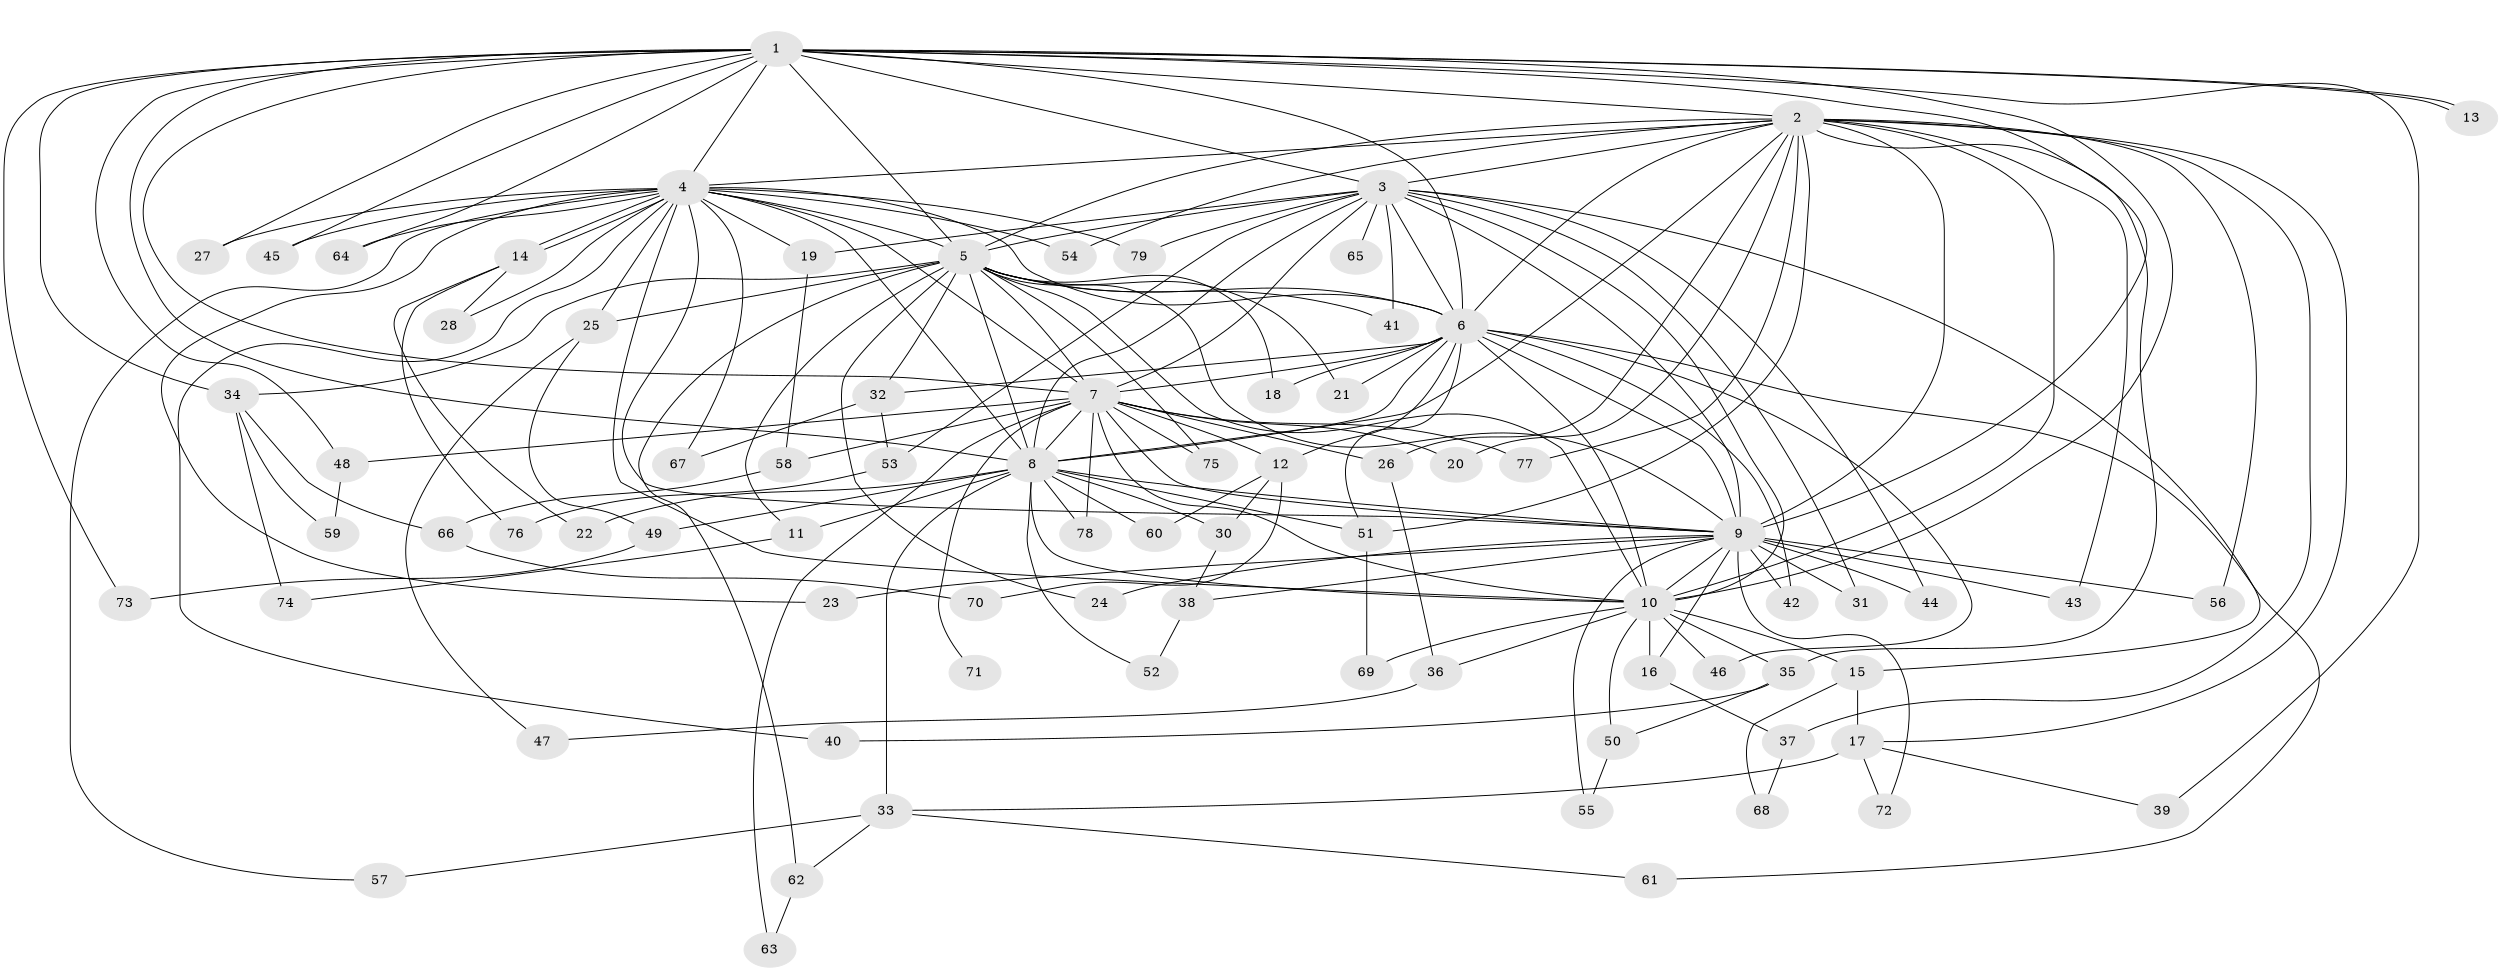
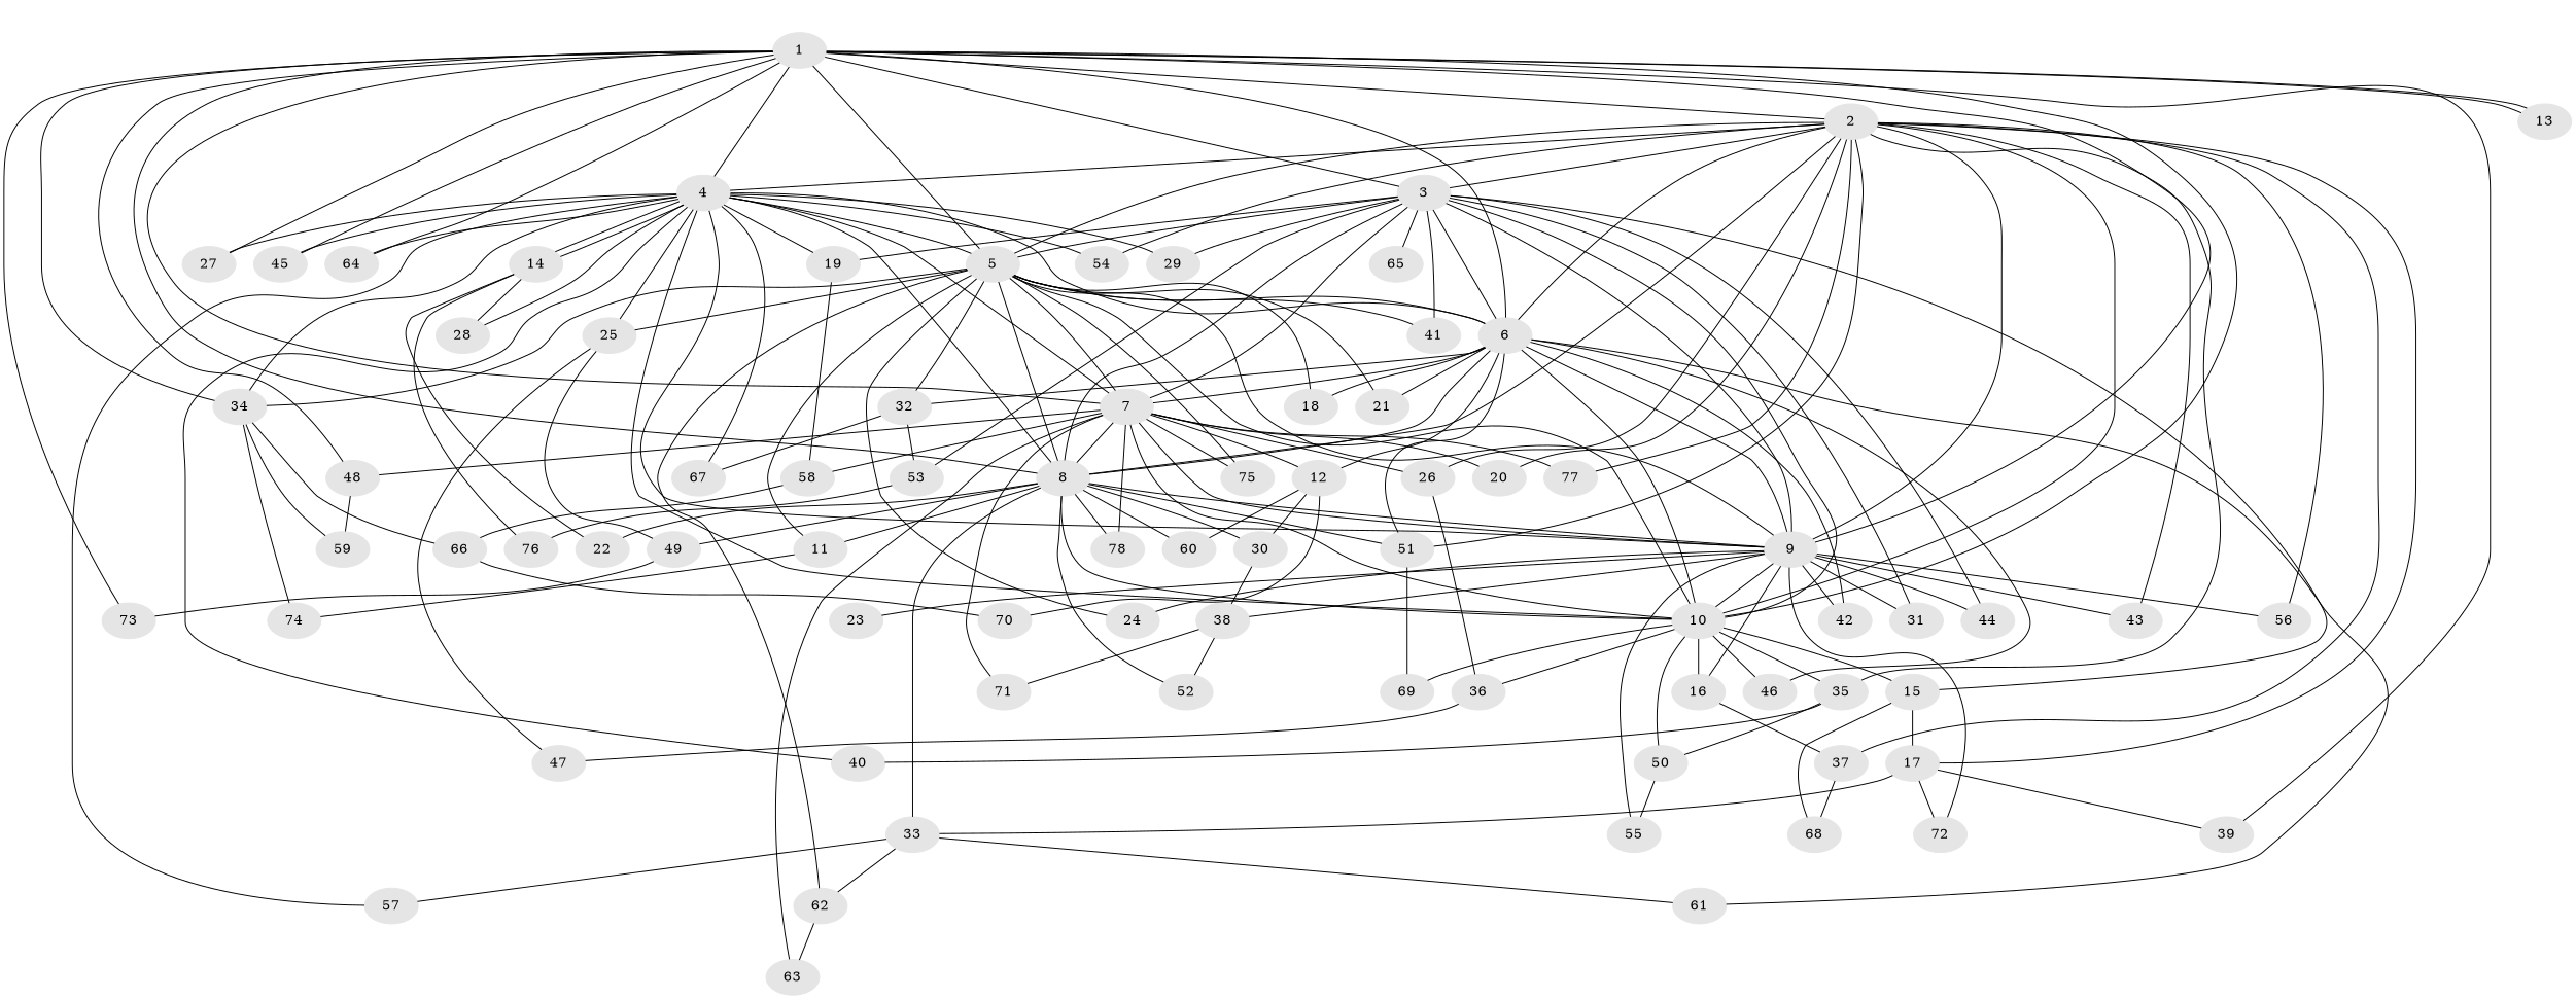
  graph {
    node [color=gray90 style=filled]
    1
    2
    3
    4
    5
    6
    7
    8
    9
    10
    13
    27
    34
    39
    45
    48
    64
    73
    17
    20
    26
    35
    37
    43
    54
    56
    77
    51
    15
    19
-   29 [label=79]
+   29
    31
    41
    44
    53
    65
    14
    23
    25
    28
    40
    57
    67
    11
    18
    21
    24
    32
    62
    75
    12
    42
    46
    61
    58
    63
    71
    78
    22
    30
    33
    49
    52
    60
    16
    38
    55
    72
    36
    50
    69
    74
    59
    66
    68
    76
    47
    70
    1 -- 2
    1 -- 3
    1 -- 4
    1 -- 5
    1 -- 6
    1 -- 7
    1 -- 8
    1 -- 9
    1 -- 10
    1 -- 13
    1 -- 13
    1 -- 27
    1 -- 34
    1 -- 39
    1 -- 45
    1 -- 48
    1 -- 64
    1 -- 73
    2 -- 3
    2 -- 4
    2 -- 5
    2 -- 6
    2 -- 8
    2 -- 9
    2 -- 10
    2 -- 17
    2 -- 20
    2 -- 26
    2 -- 35
    2 -- 37
    2 -- 43
    2 -- 54
    2 -- 56
    2 -- 77
    2 -- 51
    3 -- 5
    3 -- 6
    3 -- 7
    3 -- 8
    3 -- 9
    3 -- 10
    3 -- 15
    3 -- 19
    3 -- 29
    3 -- 31
    3 -- 41
    3 -- 44
    3 -- 53
    3 -- 65
    4 -- 5
    4 -- 6
    4 -- 7
    4 -- 8
    4 -- 9
    4 -- 10
    4 -- 27
    4 -- 45
    4 -- 64
    4 -- 54
    4 -- 19
    4 -- 29
    4 -- 14
    4 -- 14
-   4 -- 23
+   4 -- 34
    4 -- 25
    4 -- 28
    4 -- 40
    4 -- 57
    4 -- 67
    5 -- 6
    5 -- 7
    5 -- 8
    5 -- 9
    5 -- 10
    5 -- 34
    5 -- 41
    5 -- 25
    5 -- 11
    5 -- 18
    5 -- 21
    5 -- 24
    5 -- 32
    5 -- 62
    5 -- 75
    6 -- 7
    6 -- 8
    6 -- 9
    6 -- 10
    6 -- 51
    6 -- 18
    6 -- 21
    6 -- 32
    6 -- 12
    6 -- 42
    6 -- 46
    6 -- 61
    7 -- 8
    7 -- 9
    7 -- 10
    7 -- 48
    7 -- 20
    7 -- 26
    7 -- 77
    7 -- 75
    7 -- 12
    7 -- 58
    7 -- 63
    7 -- 71
    7 -- 78
    8 -- 9
    8 -- 10
    8 -- 51
    8 -- 11
    8 -- 78
    8 -- 22
    8 -- 30
    8 -- 33
    8 -- 49
    8 -- 52
    8 -- 60
    9 -- 10
    9 -- 43
    9 -- 56
    9 -- 31
    9 -- 44
    9 -- 23
    9 -- 24
    9 -- 42
    9 -- 16
    9 -- 38
    9 -- 55
    9 -- 72
    10 -- 35
    10 -- 15
    10 -- 46
    10 -- 16
    10 -- 36
    10 -- 50
    10 -- 69
    34 -- 74
    34 -- 59
    34 -- 66
    48 -- 59
    17 -- 39
    17 -- 33
    17 -- 72
    26 -- 36
    35 -- 40
    35 -- 50
    37 -- 68
    51 -- 69
    15 -- 17
    15 -- 68
    19 -- 58
    53 -- 76
    14 -- 28
    14 -- 22
    14 -- 76
    25 -- 49
    25 -- 47
    11 -- 74
    32 -- 53
    32 -- 67
    62 -- 63
    12 -- 30
    12 -- 60
    12 -- 70
    58 -- 66
    30 -- 38
    33 -- 57
    33 -- 62
    33 -- 61
    49 -- 73
    16 -- 37
+   38 -- 71
    38 -- 52
    36 -- 47
    50 -- 55
    66 -- 70
  }
